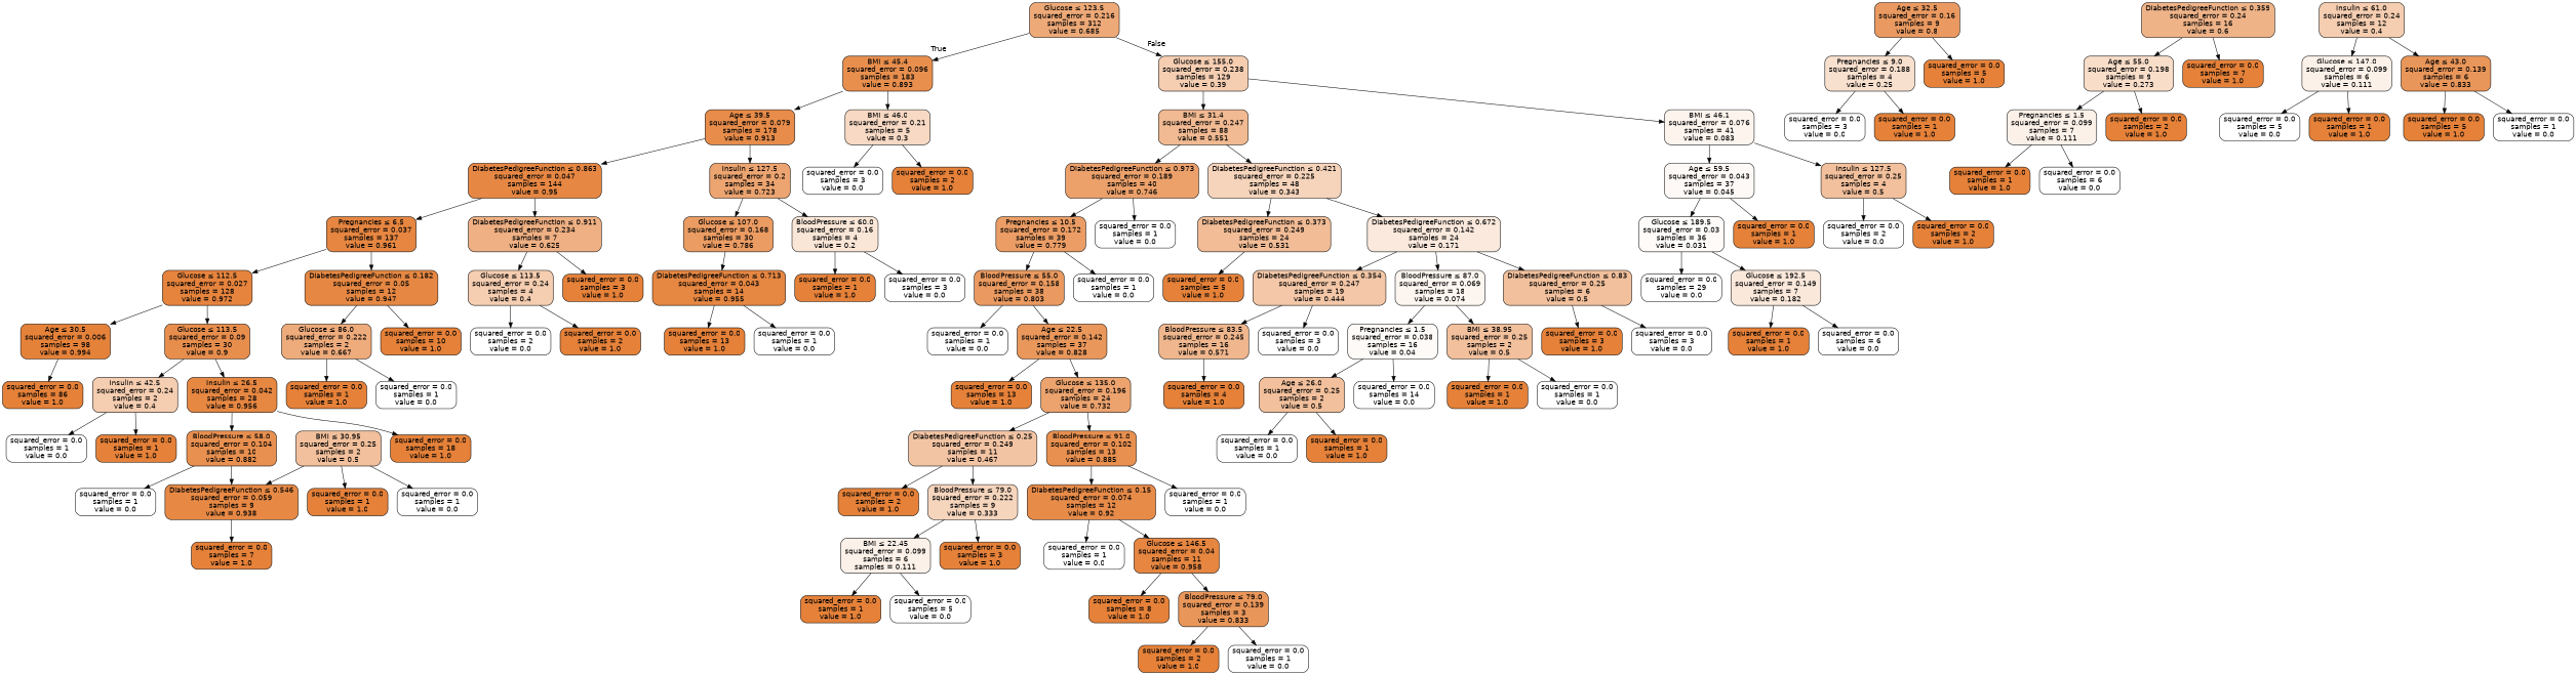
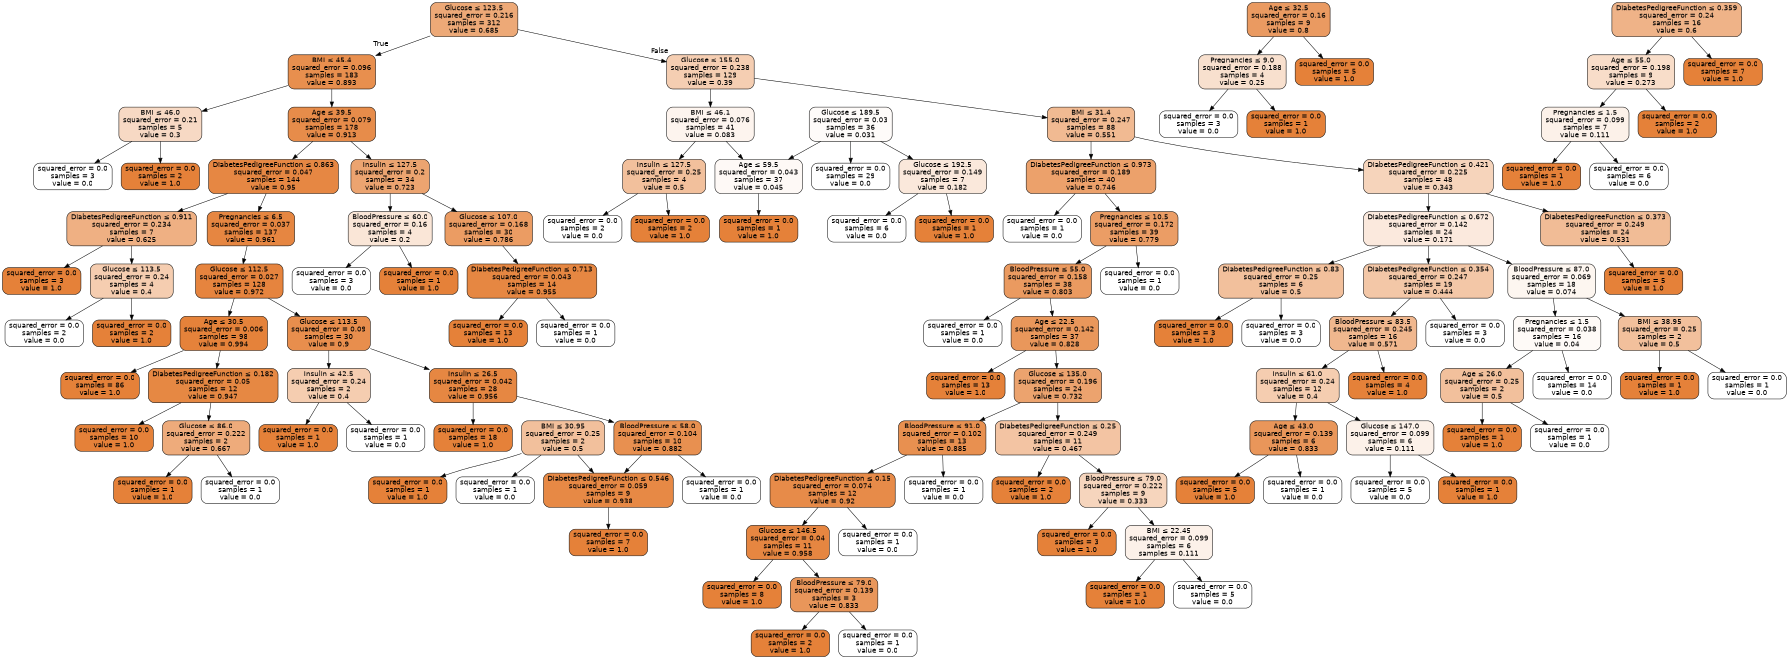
  digraph {
    node [color=black fillcolor="#e58139" fontname=helvetica shape=box style="filled, rounded"]
    edge [fontname=helvetica]
    n1 [fillcolor="#eda977" label=<Glucose &le; 123.5<br/>squared_error = 0.216<br/>samples = 312<br/>value = 0.685>]
    n2 [fillcolor="#e88f4e" label=<BMI &le; 45.4<br/>squared_error = 0.096<br/>samples = 183<br/>value = 0.893>]
    n3 [fillcolor="#f5ceb2" label=<Glucose &le; 155.0<br/>squared_error = 0.238<br/>samples = 129<br/>value = 0.39>]
    n4 [fillcolor="#e78c4a" label=<Age &le; 39.5<br/>squared_error = 0.079<br/>samples = 178<br/>value = 0.913>]
    n5 [fillcolor="#f7d9c4" label=<BMI &le; 46.0<br/>squared_error = 0.21<br/>samples = 5<br/>value = 0.3>]
    n6 [fillcolor="#f1ba92" label=<BMI &le; 31.4<br/>squared_error = 0.247<br/>samples = 88<br/>value = 0.551>]
    n7 [fillcolor="#fdf4ee" label=<BMI &le; 46.1<br/>squared_error = 0.076<br/>samples = 41<br/>value = 0.083>]
    n8 [fillcolor="#e68743" label=<DiabetesPedigreeFunction &le; 0.863<br/>squared_error = 0.047<br/>samples = 144<br/>value = 0.95>]
    n9 [fillcolor="#eca470" label=<Insulin &le; 127.5<br/>squared_error = 0.2<br/>samples = 34<br/>value = 0.723>]
    n10 [fillcolor="#ffffff" label=<squared_error = 0.0<br/>samples = 3<br/>value = 0.0>]
    n11 [label=<squared_error = 0.0<br/>samples = 2<br/>value = 1.0>]
    n12 [fillcolor="#e68641" label=<Pregnancies &le; 6.5<br/>squared_error = 0.037<br/>samples = 137<br/>value = 0.961>]
    n13 [fillcolor="#efb083" label=<DiabetesPedigreeFunction &le; 0.911<br/>squared_error = 0.234<br/>samples = 7<br/>value = 0.625>]
    n14 [fillcolor="#eb9c63" label=<Glucose &le; 107.0<br/>squared_error = 0.168<br/>samples = 30<br/>value = 0.786>]
    n15 [fillcolor="#fae6d7" label=<BloodPressure &le; 60.0<br/>squared_error = 0.16<br/>samples = 4<br/>value = 0.2>]
    n16 [fillcolor="#e6843e" label=<Glucose &le; 112.5<br/>squared_error = 0.027<br/>samples = 128<br/>value = 0.972>]
    n17 [fillcolor="#f5cdb0" label=<Glucose &le; 113.5<br/>squared_error = 0.24<br/>samples = 4<br/>value = 0.4>]
    n18 [label=<squared_error = 0.0<br/>samples = 3<br/>value = 1.0>]
    n19 [fillcolor="#e5823a" label=<Age &le; 30.5<br/>squared_error = 0.006<br/>samples = 98<br/>value = 0.994>]
    n20 [fillcolor="#e88e4d" label=<Glucose &le; 113.5<br/>squared_error = 0.09<br/>samples = 30<br/>value = 0.9>]
    n21 [fillcolor="#ea9a61" label=<Age &le; 32.5<br/>squared_error = 0.16<br/>samples = 9<br/>value = 0.8>]
    n22 [fillcolor="#f8e0ce" label=<Pregnancies &le; 9.0<br/>squared_error = 0.188<br/>samples = 4<br/>value = 0.25>]
    n23 [label=<squared_error = 0.0<br/>samples = 5<br/>value = 1.0>]
    n24 [label=<squared_error = 0.0<br/>samples = 86<br/>value = 1.0>]
    n25 [fillcolor="#e68843" label=<DiabetesPedigreeFunction &le; 0.182<br/>squared_error = 0.05<br/>samples = 12<br/>value = 0.947>]
    n26 [fillcolor="#f5cdb0" label=<Insulin &le; 42.5<br/>squared_error = 0.24<br/>samples = 2<br/>value = 0.4>]
    n27 [fillcolor="#e68742" label=<Insulin &le; 26.5<br/>squared_error = 0.042<br/>samples = 28<br/>value = 0.956>]
    n28 [fillcolor="#eeab7b" label=<Glucose &le; 86.0<br/>squared_error = 0.222<br/>samples = 2<br/>value = 0.667>]
    n29 [label=<squared_error = 0.0<br/>samples = 10<br/>value = 1.0>]
    n30 [label=<squared_error = 0.0<br/>samples = 1<br/>value = 1.0>]
    n31 [fillcolor="#ffffff" label=<squared_error = 0.0<br/>samples = 1<br/>value = 0.0>]
    n32 [fillcolor="#ffffff" label=<squared_error = 0.0<br/>samples = 1<br/>value = 0.0>]
    n33 [label=<squared_error = 0.0<br/>samples = 1<br/>value = 1.0>]
    n34 [fillcolor="#e89050" label=<BloodPressure &le; 58.0<br/>squared_error = 0.104<br/>samples = 10<br/>value = 0.882>]
    n35 [label=<squared_error = 0.0<br/>samples = 18<br/>value = 1.0>]
    n36 [fillcolor="#ffffff" label=<squared_error = 0.0<br/>samples = 1<br/>value = 0.0>]
    n37 [fillcolor="#e78945" label=<DiabetesPedigreeFunction &le; 0.546<br/>squared_error = 0.059<br/>samples = 9<br/>value = 0.938>]
    n38 [label=<squared_error = 0.0<br/>samples = 7<br/>value = 1.0>]
    n39 [fillcolor="#f2c09c" label=<BMI &le; 30.95<br/>squared_error = 0.25<br/>samples = 2<br/>value = 0.5>]
    n40 [label=<squared_error = 0.0<br/>samples = 1<br/>value = 1.0>]
    n41 [fillcolor="#ffffff" label=<squared_error = 0.0<br/>samples = 1<br/>value = 0.0>]
    n42 [fillcolor="#ffffff" label=<squared_error = 0.0<br/>samples = 3<br/>value = 0.0>]
    n43 [label=<squared_error = 0.0<br/>samples = 1<br/>value = 1.0>]
    n44 [fillcolor="#ffffff" label=<squared_error = 0.0<br/>samples = 2<br/>value = 0.0>]
    n45 [label=<squared_error = 0.0<br/>samples = 2<br/>value = 1.0>]
    n46 [fillcolor="#e68742" label=<DiabetesPedigreeFunction &le; 0.713<br/>squared_error = 0.043<br/>samples = 14<br/>value = 0.955>]
    n47 [label=<squared_error = 0.0<br/>samples = 1<br/>value = 1.0>]
    n48 [fillcolor="#ffffff" label=<squared_error = 0.0<br/>samples = 3<br/>value = 0.0>]
    n49 [label=<squared_error = 0.0<br/>samples = 13<br/>value = 1.0>]
    n50 [fillcolor="#ffffff" label=<squared_error = 0.0<br/>samples = 1<br/>value = 0.0>]
    n51 [fillcolor="#efb388" label=<DiabetesPedigreeFunction &le; 0.359<br/>squared_error = 0.24<br/>samples = 16<br/>value = 0.6>]
    n52 [fillcolor="#f8ddc9" label=<Age &le; 55.0<br/>squared_error = 0.198<br/>samples = 9<br/>value = 0.273>]
    n53 [label=<squared_error = 0.0<br/>samples = 7<br/>value = 1.0>]
    n54 [fillcolor="#fcf1e9" label=<Pregnancies &le; 1.5<br/>squared_error = 0.099<br/>samples = 7<br/>value = 0.111>]
    n55 [label=<squared_error = 0.0<br/>samples = 2<br/>value = 1.0>]
    n56 [label=<squared_error = 0.0<br/>samples = 1<br/>value = 1.0>]
    n57 [fillcolor="#ffffff" label=<squared_error = 0.0<br/>samples = 6<br/>value = 0.0>]
    n58 [fillcolor="#eca16b" label=<DiabetesPedigreeFunction &le; 0.973<br/>squared_error = 0.189<br/>samples = 40<br/>value = 0.746>]
    n59 [fillcolor="#f6d4bb" label=<DiabetesPedigreeFunction &le; 0.421<br/>squared_error = 0.225<br/>samples = 48<br/>value = 0.343>]
    n60 [fillcolor="#fef9f6" label=<Age &le; 59.5<br/>squared_error = 0.043<br/>samples = 37<br/>value = 0.045>]
    n61 [fillcolor="#f2c09c" label=<Insulin &le; 127.5<br/>squared_error = 0.25<br/>samples = 4<br/>value = 0.5>]
    n62 [fillcolor="#eb9d65" label=<Pregnancies &le; 10.5<br/>squared_error = 0.172<br/>samples = 39<br/>value = 0.779>]
    n63 [fillcolor="#ffffff" label=<squared_error = 0.0<br/>samples = 1<br/>value = 0.0>]
    n64 [fillcolor="#f1bc96" label=<DiabetesPedigreeFunction &le; 0.373<br/>squared_error = 0.249<br/>samples = 24<br/>value = 0.531>]
    n65 [fillcolor="#fbe9dd" label=<DiabetesPedigreeFunction &le; 0.672<br/>squared_error = 0.142<br/>samples = 24<br/>value = 0.171>]
    n66 [fillcolor="#ea9a60" label=<BloodPressure &le; 55.0<br/>squared_error = 0.158<br/>samples = 38<br/>value = 0.803>]
    n67 [fillcolor="#ffffff" label=<squared_error = 0.0<br/>samples = 1<br/>value = 0.0>]
    n68 [fillcolor="#ffffff" label=<squared_error = 0.0<br/>samples = 1<br/>value = 0.0>]
    n69 [fillcolor="#e9975b" label=<Age &le; 22.5<br/>squared_error = 0.142<br/>samples = 37<br/>value = 0.828>]
    n70 [label=<squared_error = 0.0<br/>samples = 13<br/>value = 1.0>]
    n71 [fillcolor="#eca36e" label=<Glucose &le; 135.0<br/>squared_error = 0.196<br/>samples = 24<br/>value = 0.732>]
    n72 [fillcolor="#f3c4a3" label=<DiabetesPedigreeFunction &le; 0.25<br/>squared_error = 0.249<br/>samples = 11<br/>value = 0.467>]
    n73 [fillcolor="#e89050" label=<BloodPressure &le; 91.0<br/>squared_error = 0.102<br/>samples = 13<br/>value = 0.885>]
    n74 [label=<squared_error = 0.0<br/>samples = 2<br/>value = 1.0>]
    n75 [fillcolor="#f6d5bd" label=<BloodPressure &le; 79.0<br/>squared_error = 0.222<br/>samples = 9<br/>value = 0.333>]
    n76 [fillcolor="#e78b49" label=<DiabetesPedigreeFunction &le; 0.15<br/>squared_error = 0.074<br/>samples = 12<br/>value = 0.92>]
    n77 [fillcolor="#ffffff" label=<squared_error = 0.0<br/>samples = 1<br/>value = 0.0>]
    n78 [fillcolor="#fcf1e9" label=<BMI &le; 22.45<br/>squared_error = 0.099<br/>samples = 6<br/>samples = 0.111>]
    n79 [label=<squared_error = 0.0<br/>samples = 3<br/>value = 1.0>]
    n80 [label=<squared_error = 0.0<br/>samples = 1<br/>value = 1.0>]
    n81 [fillcolor="#ffffff" label=<squared_error = 0.0<br/>samples = 5<br/>value = 0.0>]
    n82 [fillcolor="#ffffff" label=<squared_error = 0.0<br/>samples = 1<br/>value = 0.0>]
    n83 [fillcolor="#e68641" label=<Glucose &le; 146.5<br/>squared_error = 0.04<br/>samples = 11<br/>value = 0.958>]
    n84 [label=<squared_error = 0.0<br/>samples = 8<br/>value = 1.0>]
    n85 [fillcolor="#e9965a" label=<BloodPressure &le; 79.0<br/>squared_error = 0.139<br/>samples = 3<br/>value = 0.833>]
    n86 [label=<squared_error = 0.0<br/>samples = 2<br/>value = 1.0>]
    n87 [fillcolor="#ffffff" label=<squared_error = 0.0<br/>samples = 1<br/>value = 0.0>]
    n88 [label=<squared_error = 0.0<br/>samples = 5<br/>value = 1.0>]
    n89 [fillcolor="#f3c7a7" label=<DiabetesPedigreeFunction &le; 0.354<br/>squared_error = 0.247<br/>samples = 19<br/>value = 0.444>]
    n90 [fillcolor="#fdf6f0" label=<BloodPressure &le; 87.0<br/>squared_error = 0.069<br/>samples = 18<br/>value = 0.074>]
    n91 [fillcolor="#f2c09c" label=<DiabetesPedigreeFunction &le; 0.83<br/>squared_error = 0.25<br/>samples = 6<br/>value = 0.5>]
    n92 [fillcolor="#f0b78e" label=<BloodPressure &le; 83.5<br/>squared_error = 0.245<br/>samples = 16<br/>value = 0.571>]
    n93 [fillcolor="#ffffff" label=<squared_error = 0.0<br/>samples = 3<br/>value = 0.0>]
    n94 [fillcolor="#f5cdb0" label=<Insulin &le; 61.0<br/>squared_error = 0.24<br/>samples = 12<br/>value = 0.4>]
    n95 [label=<squared_error = 0.0<br/>samples = 4<br/>value = 1.0>]
    n96 [fillcolor="#fcf1e9" label=<Glucose &le; 147.0<br/>squared_error = 0.099<br/>samples = 6<br/>value = 0.111>]
    n97 [fillcolor="#e9965a" label=<Age &le; 43.0<br/>squared_error = 0.139<br/>samples = 6<br/>value = 0.833>]
    n98 [fillcolor="#ffffff" label=<squared_error = 0.0<br/>samples = 5<br/>value = 0.0>]
    n99 [label=<squared_error = 0.0<br/>samples = 1<br/>value = 1.0>]
    n100 [label=<squared_error = 0.0<br/>samples = 5<br/>value = 1.0>]
    n101 [fillcolor="#ffffff" label=<squared_error = 0.0<br/>samples = 1<br/>value = 0.0>]
    n102 [fillcolor="#fefaf7" label=<Pregnancies &le; 1.5<br/>squared_error = 0.038<br/>samples = 16<br/>value = 0.04>]
    n103 [fillcolor="#f2c09c" label=<BMI &le; 38.95<br/>squared_error = 0.25<br/>samples = 2<br/>value = 0.5>]
    n104 [label=<squared_error = 0.0<br/>samples = 3<br/>value = 1.0>]
    n105 [fillcolor="#ffffff" label=<squared_error = 0.0<br/>samples = 3<br/>value = 0.0>]
    n106 [fillcolor="#f2c09c" label=<Age &le; 26.0<br/>squared_error = 0.25<br/>samples = 2<br/>value = 0.5>]
    n107 [fillcolor="#ffffff" label=<squared_error = 0.0<br/>samples = 14<br/>value = 0.0>]
    n108 [label=<squared_error = 0.0<br/>samples = 1<br/>value = 1.0>]
    n109 [fillcolor="#ffffff" label=<squared_error = 0.0<br/>samples = 1<br/>value = 0.0>]
    n110 [fillcolor="#ffffff" label=<squared_error = 0.0<br/>samples = 1<br/>value = 0.0>]
    n111 [label=<squared_error = 0.0<br/>samples = 1<br/>value = 1.0>]
    n112 [fillcolor="#fefbf9" label=<Glucose &le; 189.5<br/>squared_error = 0.03<br/>samples = 36<br/>value = 0.031>]
    n113 [label=<squared_error = 0.0<br/>samples = 1<br/>value = 1.0>]
    n114 [fillcolor="#ffffff" label=<squared_error = 0.0<br/>samples = 2<br/>value = 0.0>]
    n115 [label=<squared_error = 0.0<br/>samples = 2<br/>value = 1.0>]
    n116 [fillcolor="#ffffff" label=<squared_error = 0.0<br/>samples = 29<br/>value = 0.0>]
    n117 [fillcolor="#fae8db" label=<Glucose &le; 192.5<br/>squared_error = 0.149<br/>samples = 7<br/>value = 0.182>]
    n118 [label=<squared_error = 0.0<br/>samples = 1<br/>value = 1.0>]
    n119 [fillcolor="#ffffff" label=<squared_error = 0.0<br/>samples = 6<br/>value = 0.0>]
    n1 -> n2 [headlabel=True labelangle=45 labeldistance=2.5]
    n1 -> n3 [headlabel=False labelangle=-45 labeldistance=2.5]
    n2 -> n4
    n2 -> n5
    n3 -> n6
    n3 -> n7
    n4 -> n8
    n4 -> n9
    n5 -> n10
    n5 -> n11
    n6 -> n58
    n6 -> n59
    n7 -> n60
    n7 -> n61
    n8 -> n12
    n8 -> n13
    n9 -> n14
    n9 -> n15
    n12 -> n16
    n13 -> n17
    n13 -> n18
    n14 -> n46
    n15 -> n47
    n15 -> n48
    n16 -> n19
    n16 -> n20
    n17 -> n44
    n17 -> n45
    n19 -> n24
-   n12 -> n25
+   n19 -> n25
    n20 -> n26
    n20 -> n27
    n21 -> n22
    n21 -> n23
    n22 -> n42
    n22 -> n43
    n25 -> n28
    n25 -> n29
    n26 -> n32
    n26 -> n33
    n27 -> n34
    n27 -> n35
    n28 -> n30
    n28 -> n31
    n34 -> n36
    n34 -> n37
    n37 -> n38
    n39 -> n37
    n39 -> n40
    n39 -> n41
    n46 -> n49
    n46 -> n50
    n51 -> n52
    n51 -> n53
    n52 -> n54
    n52 -> n55
    n54 -> n56
    n54 -> n57
    n58 -> n62
    n58 -> n63
    n59 -> n64
    n59 -> n65
-   n60 -> n112
+   n112 -> n60
    n60 -> n113
    n61 -> n114
    n61 -> n115
    n62 -> n66
    n62 -> n67
    n64 -> n88
    n65 -> n89
    n65 -> n90
    n65 -> n91
    n66 -> n68
    n66 -> n69
    n69 -> n70
    n69 -> n71
    n71 -> n72
    n71 -> n73
    n72 -> n74
    n72 -> n75
    n73 -> n76
    n73 -> n77
    n75 -> n78
    n75 -> n79
    n76 -> n82
    n76 -> n83
    n78 -> n80
    n78 -> n81
    n83 -> n84
    n83 -> n85
    n85 -> n86
    n85 -> n87
    n89 -> n92
    n89 -> n93
    n90 -> n102
    n90 -> n103
    n91 -> n104
    n91 -> n105
+   n92 -> n94
    n92 -> n95
    n94 -> n96
    n94 -> n97
    n96 -> n98
    n96 -> n99
    n97 -> n100
    n97 -> n101
    n102 -> n106
    n102 -> n107
    n103 -> n108
    n103 -> n109
    n106 -> n110
    n106 -> n111
    n112 -> n116
    n112 -> n117
    n117 -> n118
    n117 -> n119
  }
